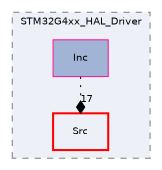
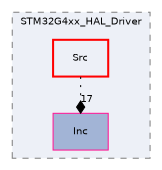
  digraph {
    compound=true
    node [fontname=Helvetica fontsize=10 shape=box]
    n1 [color=deeppink fillcolor="#a2b4d6" label=Inc style="filled,"]
    n2 [color=red fillcolor="#edf0f7" label=Src style="filled,bold,"]
    subgraph cluster_1 {
      bgcolor="#edf0f7"
      fontname=Helvetica
      fontsize=10
      label=STM32G4xx_HAL_Driver
      pencolor=grey50
      style="filled,dashed,"
      n1
      n2
    }
-   n1 -> n2 [fontname=Helvetica fontsize=10 headlabel=17 labeldistance=1.5 labelfontname=Helvetica labelfontsize=10 style=dotted arrowhead=diamond]
+   n2 -> n1 [fontname=Helvetica fontsize=10 headlabel=17 labeldistance=1.5 labelfontname=Helvetica labelfontsize=10 style=dotted arrowhead=diamond]
  }
